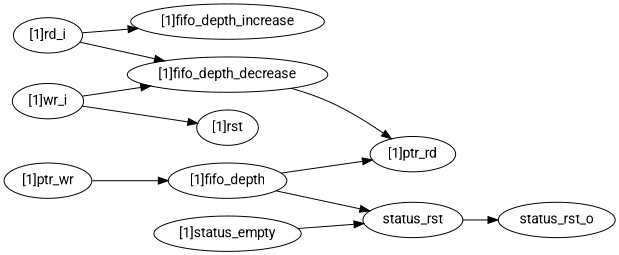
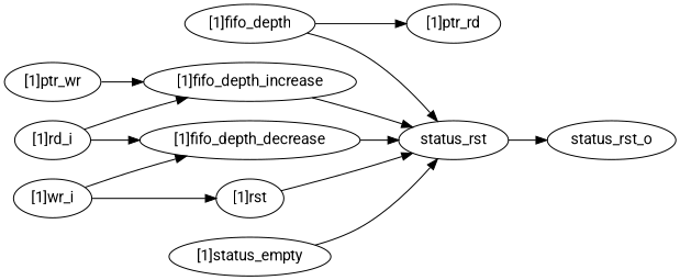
  strict digraph {
    fontname=Roboto
    rankdir=LR
    node [complexity=13 fontname=Roboto importance=0.213400564885 rank=0.0266750706106]
    edge [fontname=Roboto]
    n1 [complexity=2 importance=0.131477934942 label=status_rst rank=0.0657389674708]
    n2 [complexity=0 importance=0.0454244935614 label=status_rst_o rank=0.0]
    "[1]fifo_depth" [complexity=7 importance=0.452014850332 rank=0.0645735500475]
    "[1]ptr_rd" [importance=0.501107057935 rank=0.0385466967642]
    "[1]fifo_depth_decrease" [complexity=4 importance=0.30805936903 rank=0.0770148422575]
    "[1]fifo_depth_increase" [complexity=5 importance=0.176581434088 rank=0.0353162868177]
    "[1]rst" [complexity=3 importance=0.431252935621 rank=0.14375097854]
    "[1]ptr_wr" [importance=0.510516442702 rank=0.0392704955925]
    "[1]rd_i" [complexity=8]
    "[1]wr_i" [complexity=8]
    "[1]status_empty" [complexity=5 importance=0.217531376322 rank=0.0435062752644]
    n1 -> n2
    "[1]fifo_depth" -> n1
    "[1]fifo_depth" -> "[1]ptr_rd"
-   "[1]fifo_depth_decrease" -> "[1]ptr_rd"
-   "[1]ptr_wr" -> "[1]fifo_depth"
+   "[1]fifo_depth_decrease" -> n1
+   "[1]fifo_depth_increase" -> n1
+   "[1]rst" -> n1
+   "[1]ptr_wr" -> "[1]fifo_depth_increase"
    "[1]rd_i" -> "[1]fifo_depth_decrease"
    "[1]rd_i" -> "[1]fifo_depth_increase"
    "[1]wr_i" -> "[1]fifo_depth_decrease"
    "[1]wr_i" -> "[1]rst"
    "[1]status_empty" -> n1
  }
